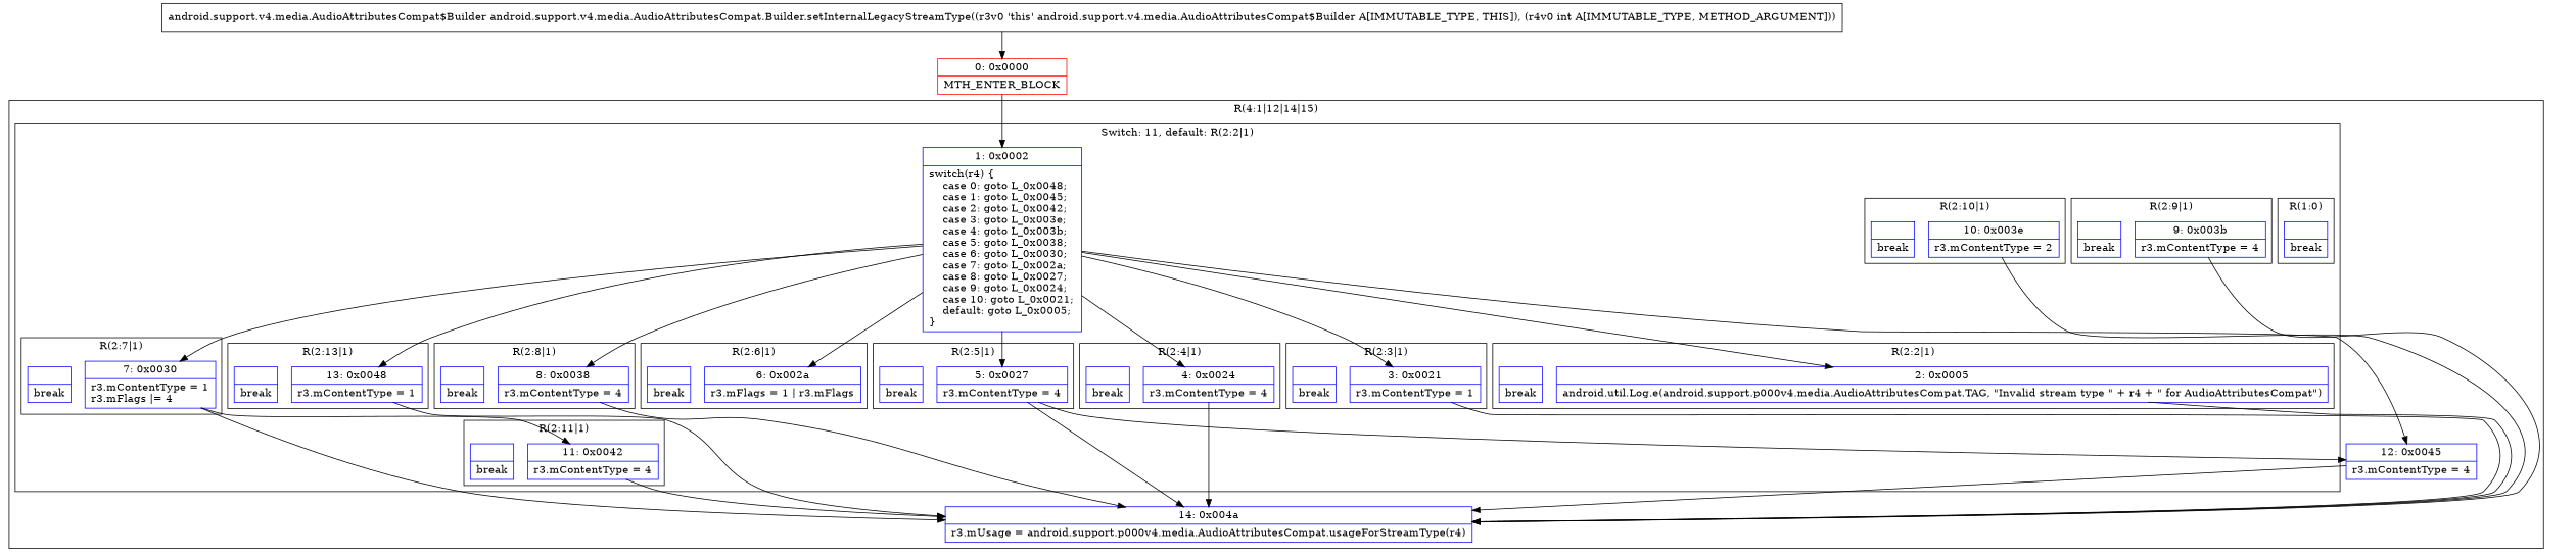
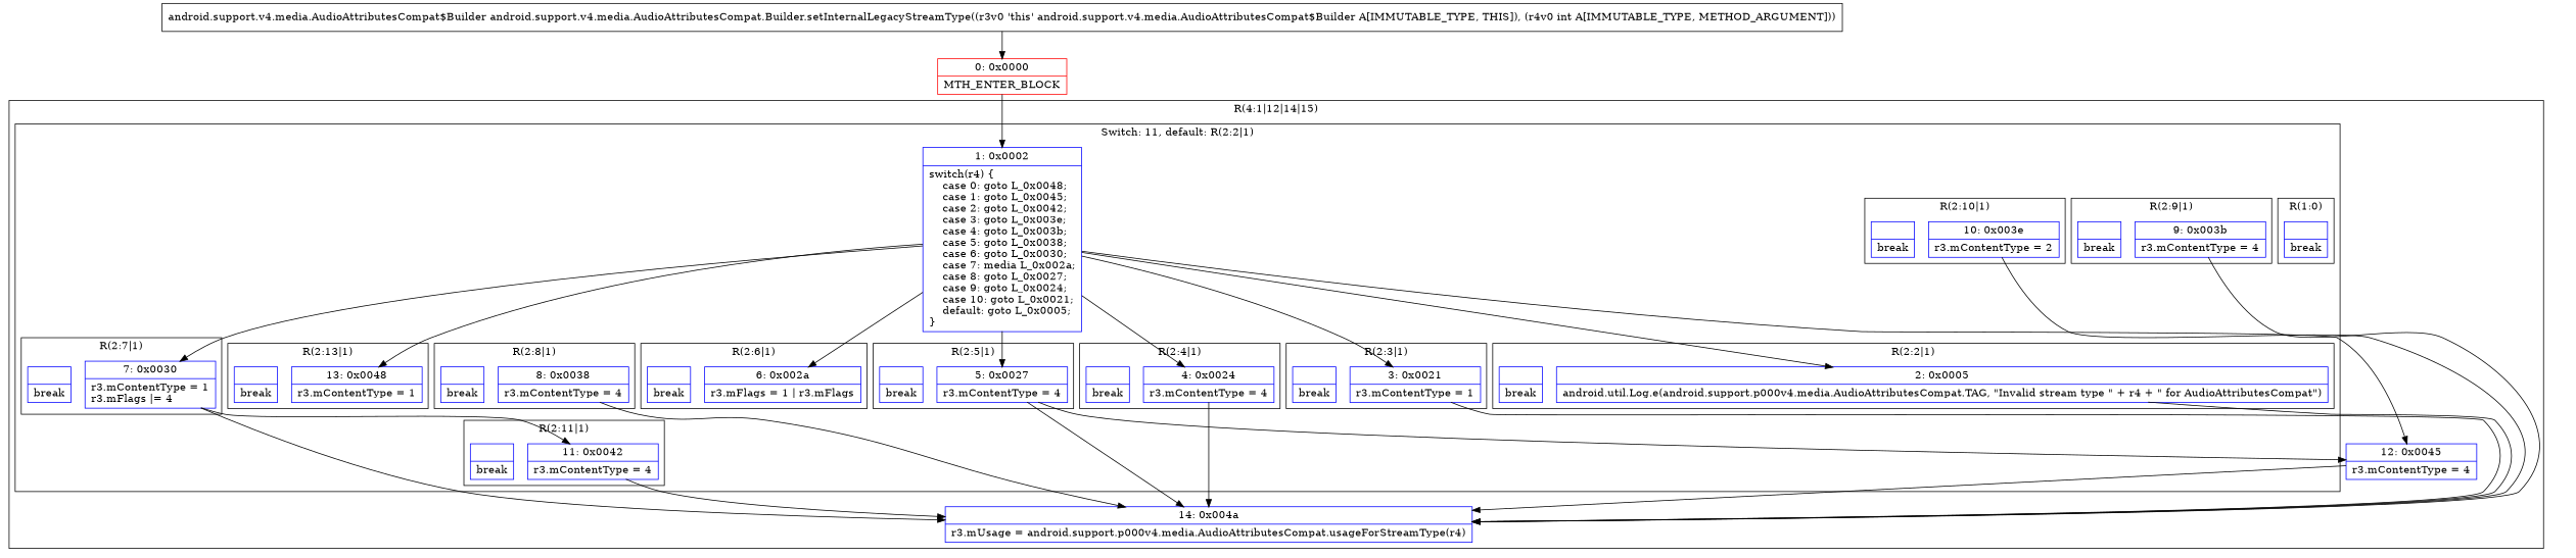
  digraph {
    node [color=blue shape=record]
    n1 [label="{13\:\ 0x0048|r3.mContentType = 1\l}"]
    n2 [label="{|break\l}"]
    n3 [label="{|break\l}"]
    n4 [label="{11\:\ 0x0042|r3.mContentType = 4\l}"]
    n5 [label="{|break\l}"]
    n6 [label="{10\:\ 0x003e|r3.mContentType = 2\l}"]
    n7 [label="{|break\l}"]
    n8 [label="{9\:\ 0x003b|r3.mContentType = 4\l}"]
    n9 [label="{|break\l}"]
    n10 [label="{8\:\ 0x0038|r3.mContentType = 4\l}"]
    n11 [label="{|break\l}"]
    n12 [label="{7\:\ 0x0030|r3.mContentType = 1\lr3.mFlags \|= 4\l}"]
    n13 [label="{|break\l}"]
    n14 [label="{6\:\ 0x002a|r3.mFlags = 1 \| r3.mFlags\l}"]
    n15 [label="{|break\l}"]
    n16 [label="{5\:\ 0x0027|r3.mContentType = 4\l}"]
    n17 [label="{|break\l}"]
    n18 [label="{4\:\ 0x0024|r3.mContentType = 4\l}"]
    n19 [label="{|break\l}"]
    n20 [label="{3\:\ 0x0021|r3.mContentType = 1\l}"]
    n21 [label="{|break\l}"]
    n22 [label="{2\:\ 0x0005|android.util.Log.e(android.support.p000v4.media.AudioAttributesCompat.TAG, \"Invalid stream type \" + r4 + \" for AudioAttributesCompat\")\l}"]
    n23 [label="{|break\l}"]
-   n24 [label="{1\:\ 0x0002|switch(r4) \{\l    case 0: goto L_0x0048;\l    case 1: goto L_0x0045;\l    case 2: goto L_0x0042;\l    case 3: goto L_0x003e;\l    case 4: goto L_0x003b;\l    case 5: goto L_0x0038;\l    case 6: goto L_0x0030;\l    case 7: goto L_0x002a;\l    case 8: goto L_0x0027;\l    case 9: goto L_0x0024;\l    case 10: goto L_0x0021;\l    default: goto L_0x0005;\l\}\l}"]
+   n24 [label="{1\:\ 0x0002|switch(r4) \{\l    case 0: goto L_0x0048;\l    case 1: goto L_0x0045;\l    case 2: goto L_0x0042;\l    case 3: goto L_0x003e;\l    case 4: goto L_0x003b;\l    case 5: goto L_0x0038;\l    case 6: goto L_0x0030;\l    case 7: media L_0x002a;\l    case 8: goto L_0x0027;\l    case 9: goto L_0x0024;\l    case 10: goto L_0x0021;\l    default: goto L_0x0005;\l\}\l}"]
    n25 [label="{12\:\ 0x0045|r3.mContentType = 4\l}"]
    n26 [label="{14\:\ 0x004a|r3.mUsage = android.support.p000v4.media.AudioAttributesCompat.usageForStreamType(r4)\l}"]
    n27 [color=red label="{0\:\ 0x0000|MTH_ENTER_BLOCK\l}"]
    n28 [label="{android.support.v4.media.AudioAttributesCompat$Builder android.support.v4.media.AudioAttributesCompat.Builder.setInternalLegacyStreamType((r3v0 'this' android.support.v4.media.AudioAttributesCompat$Builder A[IMMUTABLE_TYPE, THIS]), (r4v0 int A[IMMUTABLE_TYPE, METHOD_ARGUMENT])) }" color=""]
    subgraph cluster_1 {
      label="R(4:1|12|14|15)"
      n25
      n26
      subgraph cluster_2 {
        label="Switch: 11, default: R(2:2|1)"
        n24
        subgraph cluster_3 {
          label="R(2:13|1)"
          n1
          n2
        }
        subgraph cluster_4 {
          label="R(1:0)"
          n3
        }
        subgraph cluster_5 {
          label="R(2:11|1)"
          n4
          n5
        }
        subgraph cluster_6 {
          label="R(2:10|1)"
          n6
          n7
        }
        subgraph cluster_7 {
          label="R(2:9|1)"
          n8
          n9
        }
        subgraph cluster_8 {
          label="R(2:8|1)"
          n10
          n11
        }
        subgraph cluster_9 {
          label="R(2:7|1)"
          n12
          n13
        }
        subgraph cluster_10 {
          label="R(2:6|1)"
          n14
          n15
        }
        subgraph cluster_11 {
          label="R(2:5|1)"
          n16
          n17
        }
        subgraph cluster_12 {
          label="R(2:4|1)"
          n18
          n19
        }
        subgraph cluster_13 {
          label="R(2:3|1)"
          n20
          n21
        }
        subgraph cluster_14 {
          label="R(2:2|1)"
          n22
          n23
        }
      }
    }
-   n1 -> n26
    n4 -> n26
    n6 -> n26
    n8 -> n26
    n10 -> n26
    n12 -> n4
    n12 -> n26
    n16 -> n25
    n16 -> n26
    n18 -> n26
    n20 -> n26
    n22 -> n26
    n24 -> n1
-   n24 -> n10
    n24 -> n12
    n24 -> n14
    n24 -> n16
    n24 -> n18
    n24 -> n20
    n24 -> n22
    n24 -> n25
    n25 -> n26
    n27 -> n24
    n28 -> n27
  }
